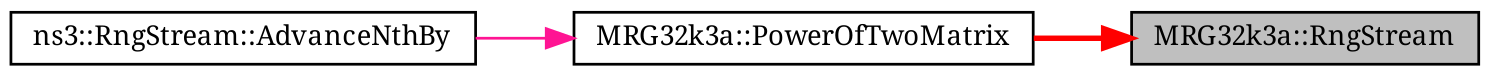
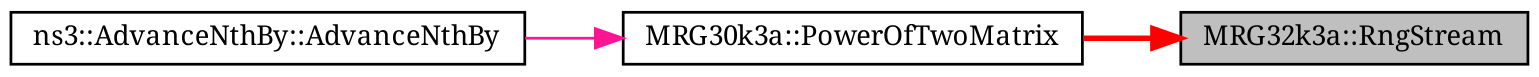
  digraph {
    fontname="Noto Serif"
    rankdir=RL
    node [color=black fillcolor=white fontname="Noto Serif" fontsize=10 shape=record style=filled]
    edge [dir=back fontname="Noto Serif" fontsize=10 labelfontname=Helvetica labelfontsize=10]
    n1 [fillcolor=grey75 fontcolor=black height=0.2 label="MRG32k3a::RngStream" width=0.4]
-   n2 [height=0.2 label="MRG32k3a::PowerOfTwoMatrix" width=0.4]
-   n3 [height=0.2 label="ns3::RngStream::AdvanceNthBy" width=0.4]
+   n2 [height=0.2 label="MRG30k3a::PowerOfTwoMatrix" width=0.4]
+   n3 [height=0.2 label="ns3::AdvanceNthBy::AdvanceNthBy" width=0.4]
    n1 -> n2 [color=red style=bold]
    n2 -> n3 [color=deeppink style=solid]
  }
